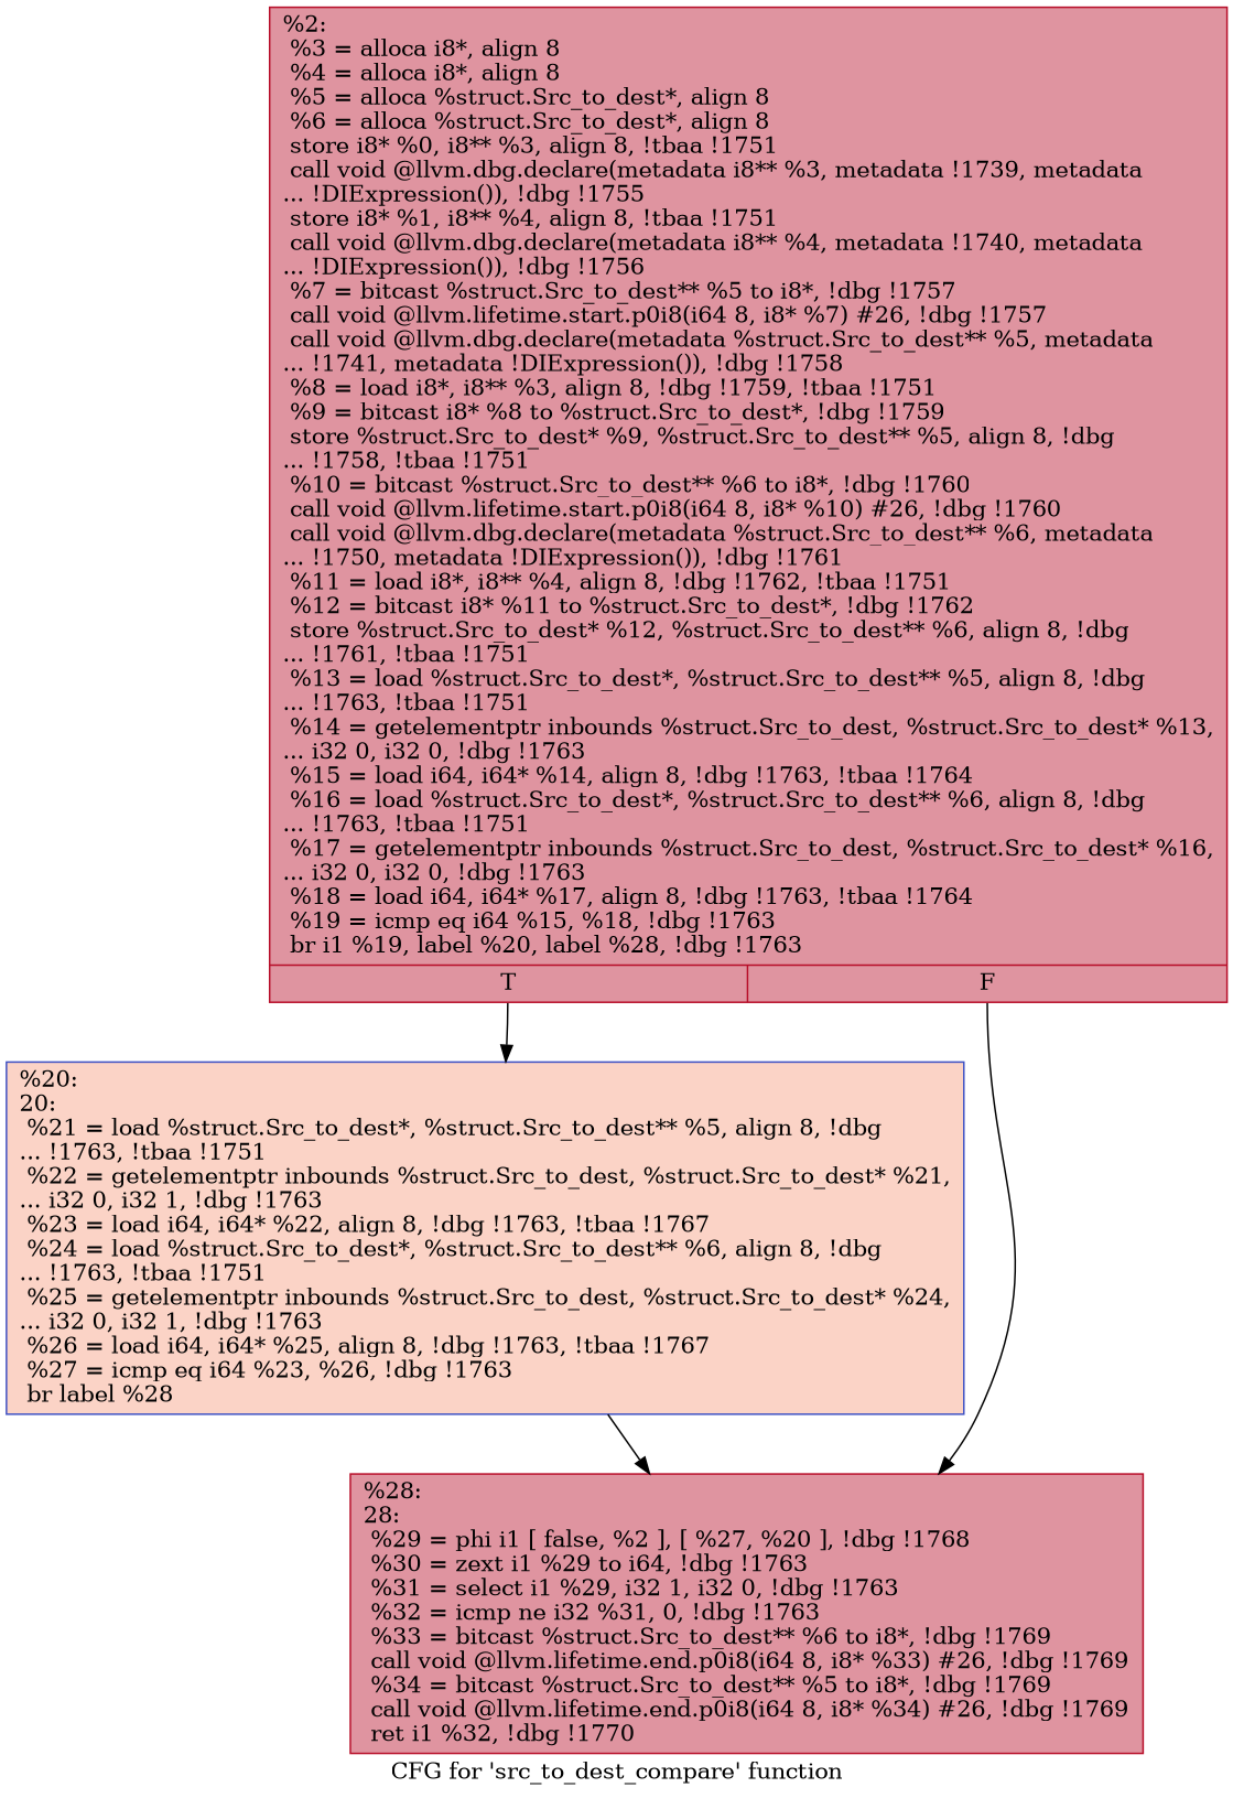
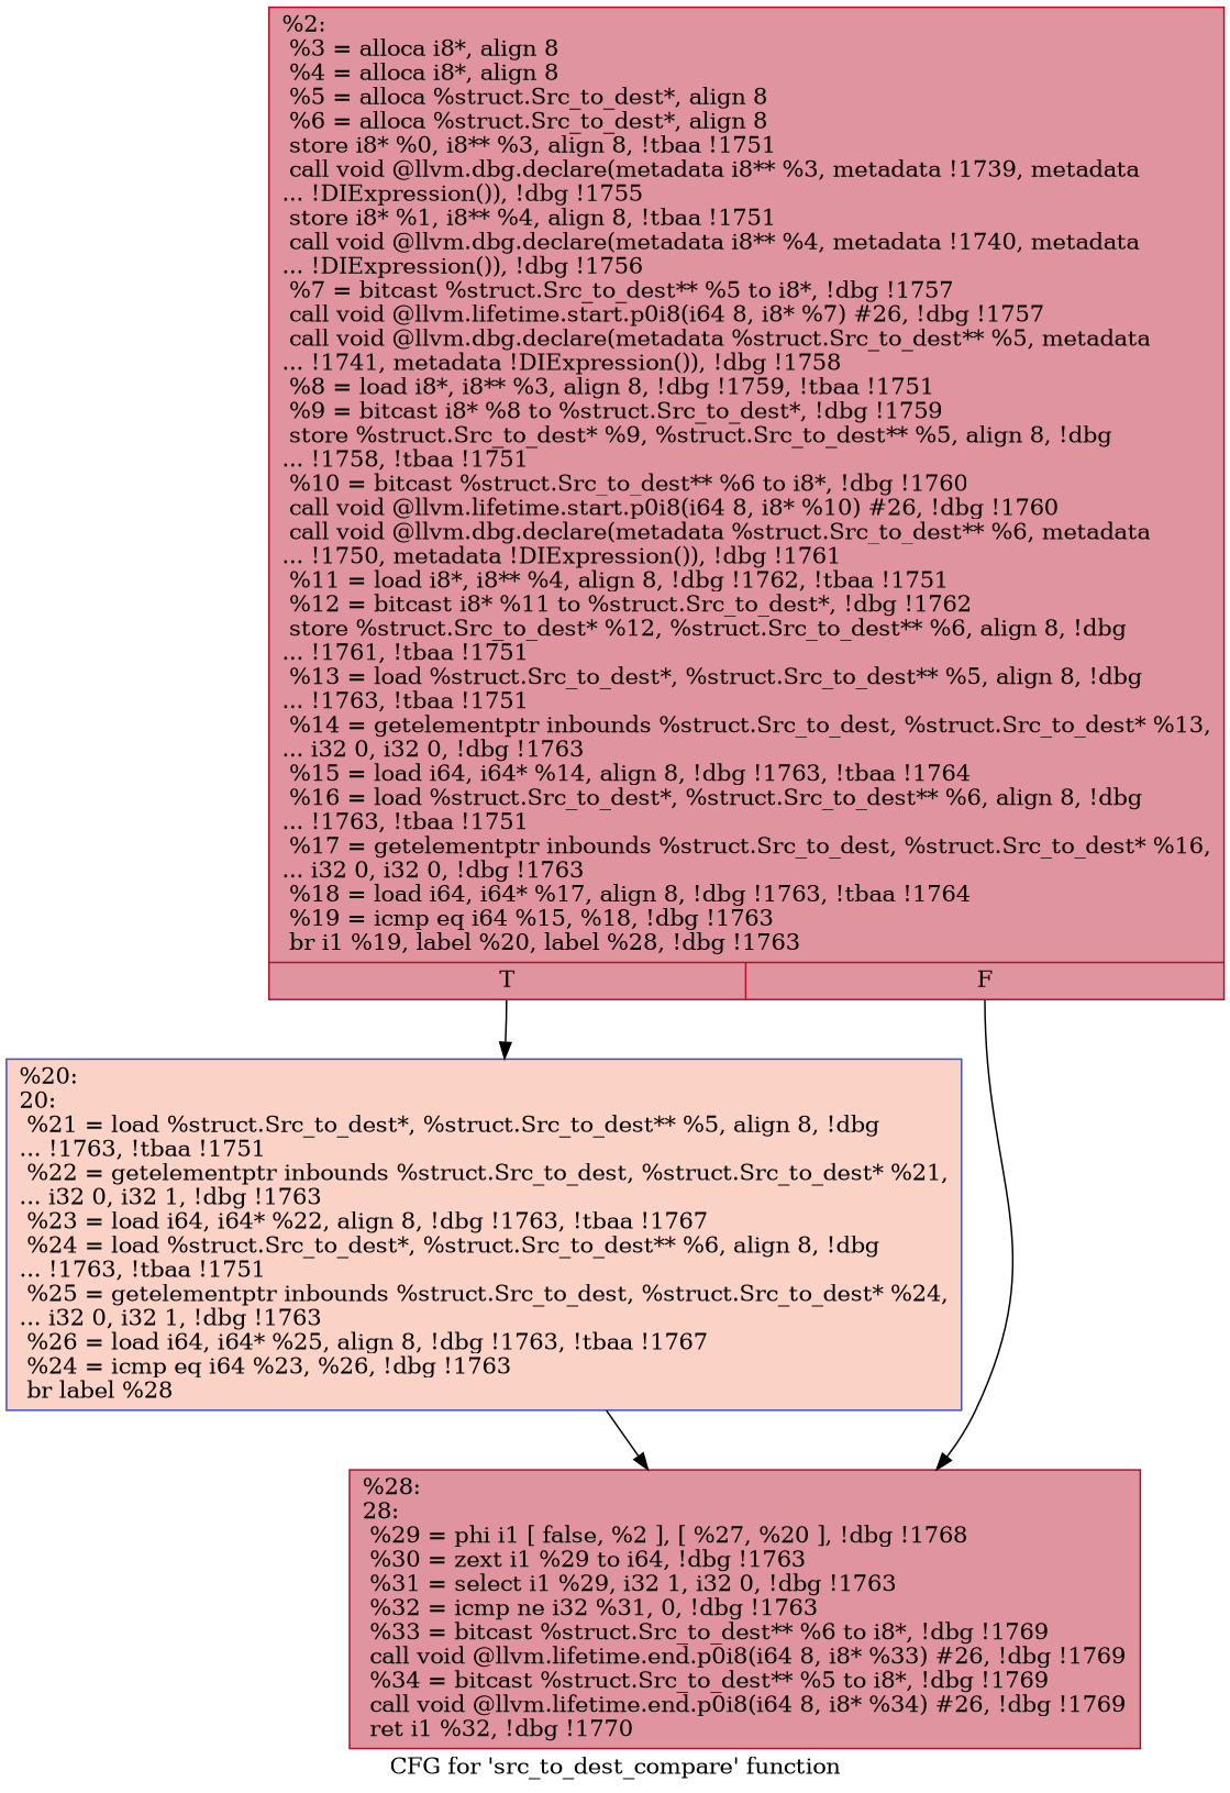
  digraph {
    label="CFG for 'src_to_dest_compare' function"
    node [color="#b70d28ff" fillcolor="#b70d2870" shape=record style=filled]
    n1 [label="{%2:\l  %3 = alloca i8*, align 8\l  %4 = alloca i8*, align 8\l  %5 = alloca %struct.Src_to_dest*, align 8\l  %6 = alloca %struct.Src_to_dest*, align 8\l  store i8* %0, i8** %3, align 8, !tbaa !1751\l  call void @llvm.dbg.declare(metadata i8** %3, metadata !1739, metadata\l... !DIExpression()), !dbg !1755\l  store i8* %1, i8** %4, align 8, !tbaa !1751\l  call void @llvm.dbg.declare(metadata i8** %4, metadata !1740, metadata\l... !DIExpression()), !dbg !1756\l  %7 = bitcast %struct.Src_to_dest** %5 to i8*, !dbg !1757\l  call void @llvm.lifetime.start.p0i8(i64 8, i8* %7) #26, !dbg !1757\l  call void @llvm.dbg.declare(metadata %struct.Src_to_dest** %5, metadata\l... !1741, metadata !DIExpression()), !dbg !1758\l  %8 = load i8*, i8** %3, align 8, !dbg !1759, !tbaa !1751\l  %9 = bitcast i8* %8 to %struct.Src_to_dest*, !dbg !1759\l  store %struct.Src_to_dest* %9, %struct.Src_to_dest** %5, align 8, !dbg\l... !1758, !tbaa !1751\l  %10 = bitcast %struct.Src_to_dest** %6 to i8*, !dbg !1760\l  call void @llvm.lifetime.start.p0i8(i64 8, i8* %10) #26, !dbg !1760\l  call void @llvm.dbg.declare(metadata %struct.Src_to_dest** %6, metadata\l... !1750, metadata !DIExpression()), !dbg !1761\l  %11 = load i8*, i8** %4, align 8, !dbg !1762, !tbaa !1751\l  %12 = bitcast i8* %11 to %struct.Src_to_dest*, !dbg !1762\l  store %struct.Src_to_dest* %12, %struct.Src_to_dest** %6, align 8, !dbg\l... !1761, !tbaa !1751\l  %13 = load %struct.Src_to_dest*, %struct.Src_to_dest** %5, align 8, !dbg\l... !1763, !tbaa !1751\l  %14 = getelementptr inbounds %struct.Src_to_dest, %struct.Src_to_dest* %13,\l... i32 0, i32 0, !dbg !1763\l  %15 = load i64, i64* %14, align 8, !dbg !1763, !tbaa !1764\l  %16 = load %struct.Src_to_dest*, %struct.Src_to_dest** %6, align 8, !dbg\l... !1763, !tbaa !1751\l  %17 = getelementptr inbounds %struct.Src_to_dest, %struct.Src_to_dest* %16,\l... i32 0, i32 0, !dbg !1763\l  %18 = load i64, i64* %17, align 8, !dbg !1763, !tbaa !1764\l  %19 = icmp eq i64 %15, %18, !dbg !1763\l  br i1 %19, label %20, label %28, !dbg !1763\l|{<s0>T|<s1>F}}"]
-   n2 [color="#3d50c3ff" fillcolor="#f59c7d70" label="{%20:\l20:                                               \l  %21 = load %struct.Src_to_dest*, %struct.Src_to_dest** %5, align 8, !dbg\l... !1763, !tbaa !1751\l  %22 = getelementptr inbounds %struct.Src_to_dest, %struct.Src_to_dest* %21,\l... i32 0, i32 1, !dbg !1763\l  %23 = load i64, i64* %22, align 8, !dbg !1763, !tbaa !1767\l  %24 = load %struct.Src_to_dest*, %struct.Src_to_dest** %6, align 8, !dbg\l... !1763, !tbaa !1751\l  %25 = getelementptr inbounds %struct.Src_to_dest, %struct.Src_to_dest* %24,\l... i32 0, i32 1, !dbg !1763\l  %26 = load i64, i64* %25, align 8, !dbg !1763, !tbaa !1767\l  %27 = icmp eq i64 %23, %26, !dbg !1763\l  br label %28\l}"]
+   n2 [color="#3d50c3ff" fillcolor="#f59c7d70" label="{%20:\l20:                                               \l  %21 = load %struct.Src_to_dest*, %struct.Src_to_dest** %5, align 8, !dbg\l... !1763, !tbaa !1751\l  %22 = getelementptr inbounds %struct.Src_to_dest, %struct.Src_to_dest* %21,\l... i32 0, i32 1, !dbg !1763\l  %23 = load i64, i64* %22, align 8, !dbg !1763, !tbaa !1767\l  %24 = load %struct.Src_to_dest*, %struct.Src_to_dest** %6, align 8, !dbg\l... !1763, !tbaa !1751\l  %25 = getelementptr inbounds %struct.Src_to_dest, %struct.Src_to_dest* %24,\l... i32 0, i32 1, !dbg !1763\l  %26 = load i64, i64* %25, align 8, !dbg !1763, !tbaa !1767\l  %24 = icmp eq i64 %23, %26, !dbg !1763\l  br label %28\l}"]
    n3 [label="{%28:\l28:                                               \l  %29 = phi i1 [ false, %2 ], [ %27, %20 ], !dbg !1768\l  %30 = zext i1 %29 to i64, !dbg !1763\l  %31 = select i1 %29, i32 1, i32 0, !dbg !1763\l  %32 = icmp ne i32 %31, 0, !dbg !1763\l  %33 = bitcast %struct.Src_to_dest** %6 to i8*, !dbg !1769\l  call void @llvm.lifetime.end.p0i8(i64 8, i8* %33) #26, !dbg !1769\l  %34 = bitcast %struct.Src_to_dest** %5 to i8*, !dbg !1769\l  call void @llvm.lifetime.end.p0i8(i64 8, i8* %34) #26, !dbg !1769\l  ret i1 %32, !dbg !1770\l}"]
    n1 -> n2 [tailport=s0]
    n1 -> n3 [tailport=s1]
    n2 -> n3
  }
